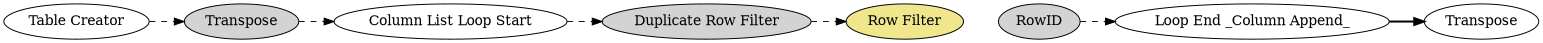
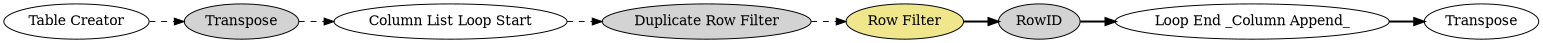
  digraph {
    rankdir=LR
    node [fillcolor=white style=filled]
    edge [style=dashed]
    n1 [fillcolor=lightgrey label="Duplicate Row Filter"]
    n2 [fillcolor=khaki label="Row Filter"]
    n3 [fillcolor=lightgrey label=RowID]
    n4 [label="Loop End _Column Append_"]
    n5 [label=Transpose]
    n6 [label="Column List Loop Start"]
    n7 [label="Table Creator"]
    n8 [fillcolor=lightgrey label=Transpose]
    n1 -> n2
-   n3 -> n4
+   n2 -> n3 [style=bold]
+   n3 -> n4 [style=bold]
    n4 -> n5 [style=bold]
    n6 -> n1
    n7 -> n8
    n8 -> n6
  }
